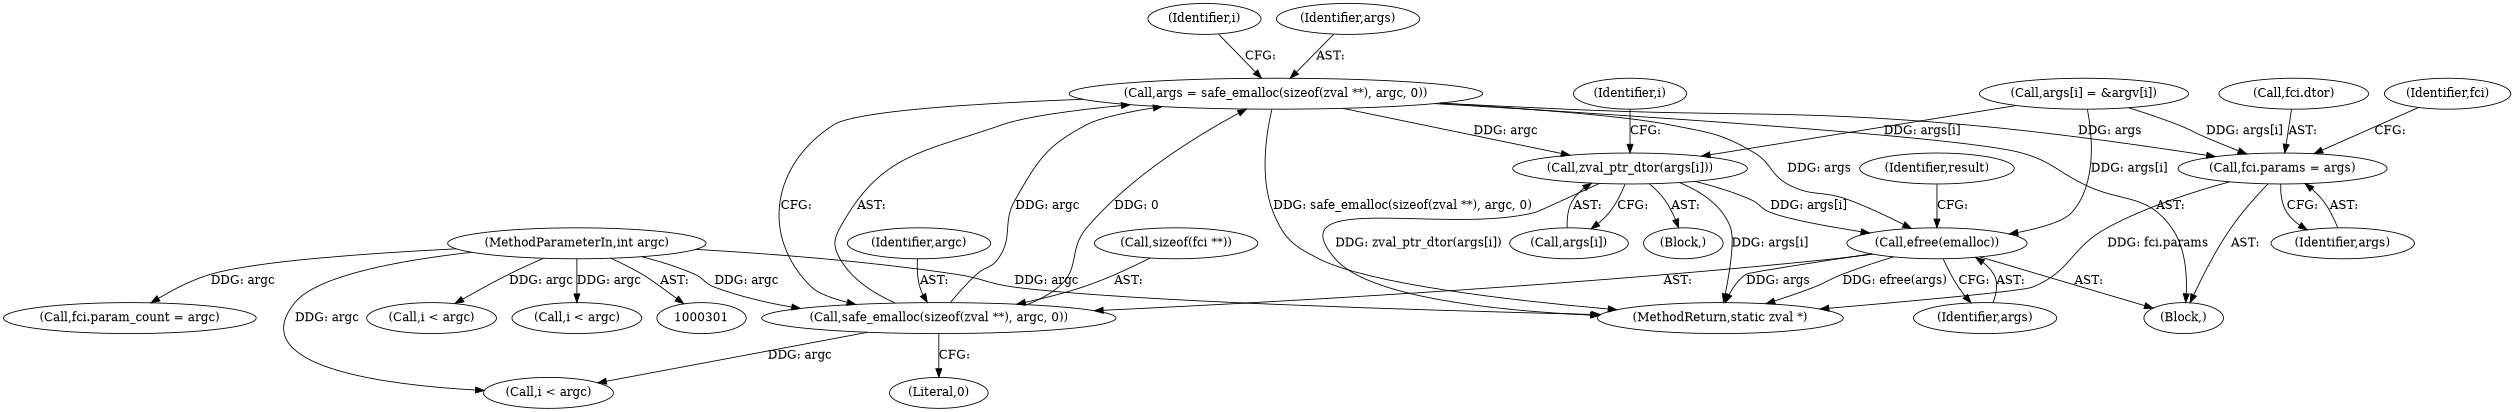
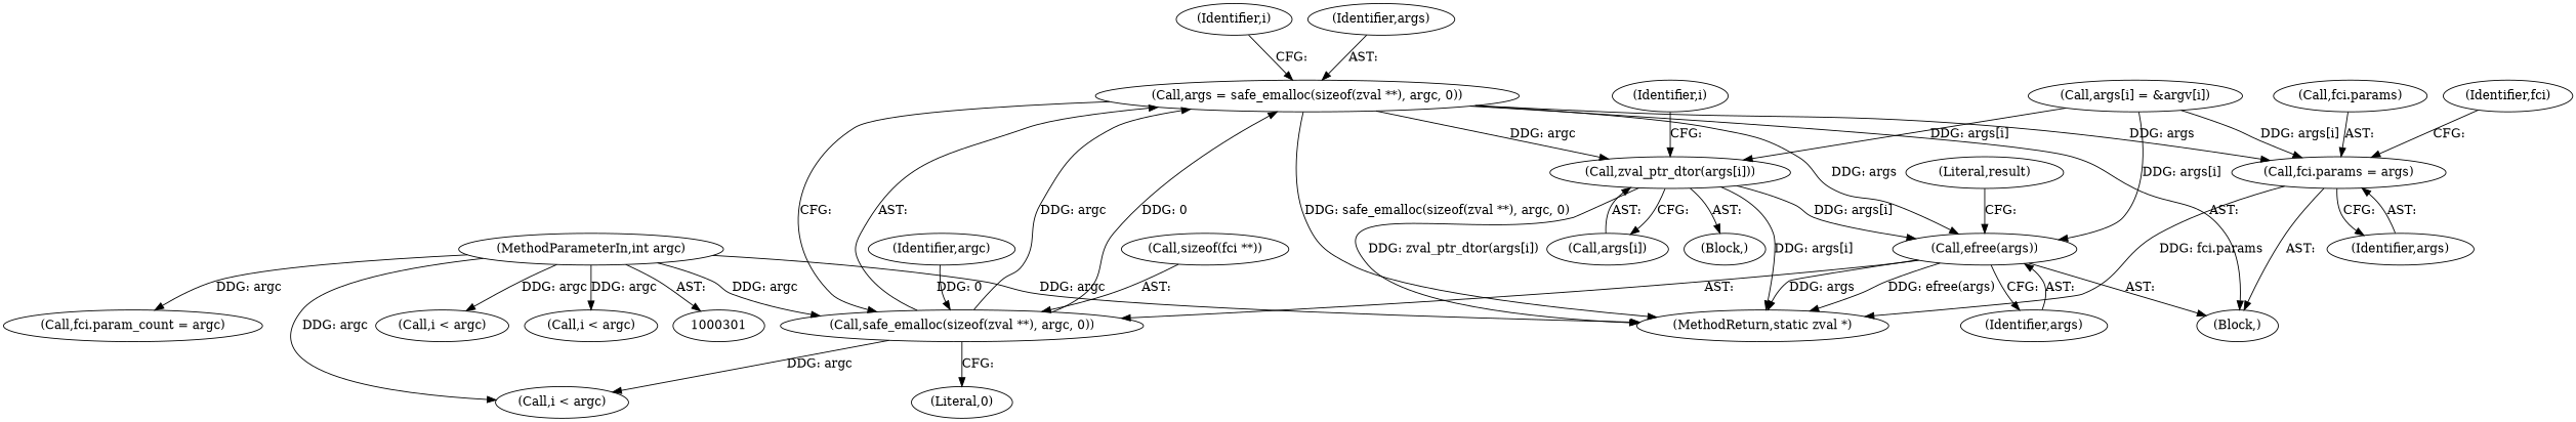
  digraph {
    n1 [label="(Call,args = safe_emalloc(sizeof(zval **), argc, 0))"]
    n2 [label="(Call,safe_emalloc(sizeof(zval **), argc, 0))"]
    n3 [label="(Call,fci.params = args)"]
    n4 [label="(Call,zval_ptr_dtor(args[i]))"]
-   n5 [label="(Call,efree(emalloc))"]
+   n5 [label="(Call,efree(args))"]
    n6 [label="(MethodReturn,static zval *)"]
    n7 [label="(Block,)"]
    n8 [label="(Literal,0)"]
    n9 [label="(Call,i < argc)"]
    n10 [label="(Identifier,args)"]
    n11 [label="(Block,)"]
    n12 [label="(Call,args[i])"]
    n13 [label="(Identifier,args)"]
    n14 [label="(MethodParameterIn,int argc)"]
    n15 [label="(Call,fci.param_count = argc)"]
    n16 [label="(Call,i < argc)"]
    n17 [label="(Call,i < argc)"]
    n18 [label=1000301]
    n19 [label="(Call,args[i] = &argv[i])"]
    n20 [label="(Identifier,argc)"]
-   n21 [label="(Call,fci.dtor)"]
+   n21 [label="(Call,fci.params)"]
    n22 [label="(Identifier,i)"]
    n23 [label="(Identifier,args)"]
    n24 [label="(Identifier,i)"]
    n25 [label="(Identifier,fci)"]
-   n26 [label="(Identifier,result)"]
+   n26 [label="(Literal,result)"]
    n27 [label="(Call,sizeof(fci **))"]
    n1 -> n2 [label="CFG: "]
    n1 -> n3 [label="DDG: args"]
    n1 -> n4 [label="DDG: argc"]
    n1 -> n5 [label="DDG: args"]
    n1 -> n6 [label="DDG: safe_emalloc(sizeof(zval **), argc, 0)"]
    n1 -> n7 [label="AST: "]
    n2 -> n1 [label="AST: "]
    n2 -> n1 [label="DDG: argc"]
    n2 -> n1 [label="DDG: 0"]
    n2 -> n8 [label="CFG: "]
    n2 -> n9 [label="DDG: argc"]
    n3 -> n6 [label="DDG: fci.params"]
    n3 -> n7 [label="AST: "]
    n3 -> n10 [label="CFG: "]
    n4 -> n5 [label="DDG: args[i]"]
    n4 -> n6 [label="DDG: zval_ptr_dtor(args[i])"]
    n4 -> n6 [label="DDG: args[i]"]
    n4 -> n11 [label="AST: "]
    n4 -> n12 [label="CFG: "]
    n5 -> n2 [label="AST: "]
    n5 -> n6 [label="DDG: efree(args)"]
    n5 -> n6 [label="DDG: args"]
    n5 -> n7 [label="AST: "]
    n5 -> n13 [label="CFG: "]
    n10 -> n3 [label="AST: "]
    n12 -> n4 [label="AST: "]
    n13 -> n5 [label="AST: "]
    n14 -> n2 [label="DDG: argc"]
    n14 -> n6 [label="DDG: argc"]
    n14 -> n9 [label="DDG: argc"]
    n14 -> n15 [label="DDG: argc"]
    n14 -> n16 [label="DDG: argc"]
    n14 -> n17 [label="DDG: argc"]
    n14 -> n18 [label="AST: "]
    n19 -> n3 [label="DDG: args[i]"]
    n19 -> n4 [label="DDG: args[i]"]
    n19 -> n5 [label="DDG: args[i]"]
-   n20 -> n2 [label="AST: "]
+   n20 -> n2 [label="DDG: 0"]
    n21 -> n3 [label="AST: "]
    n22 -> n1 [label="CFG: "]
    n23 -> n1 [label="AST: "]
    n24 -> n4 [label="CFG: "]
    n25 -> n3 [label="CFG: "]
    n26 -> n5 [label="CFG: "]
    n27 -> n2 [label="AST: "]
  }
